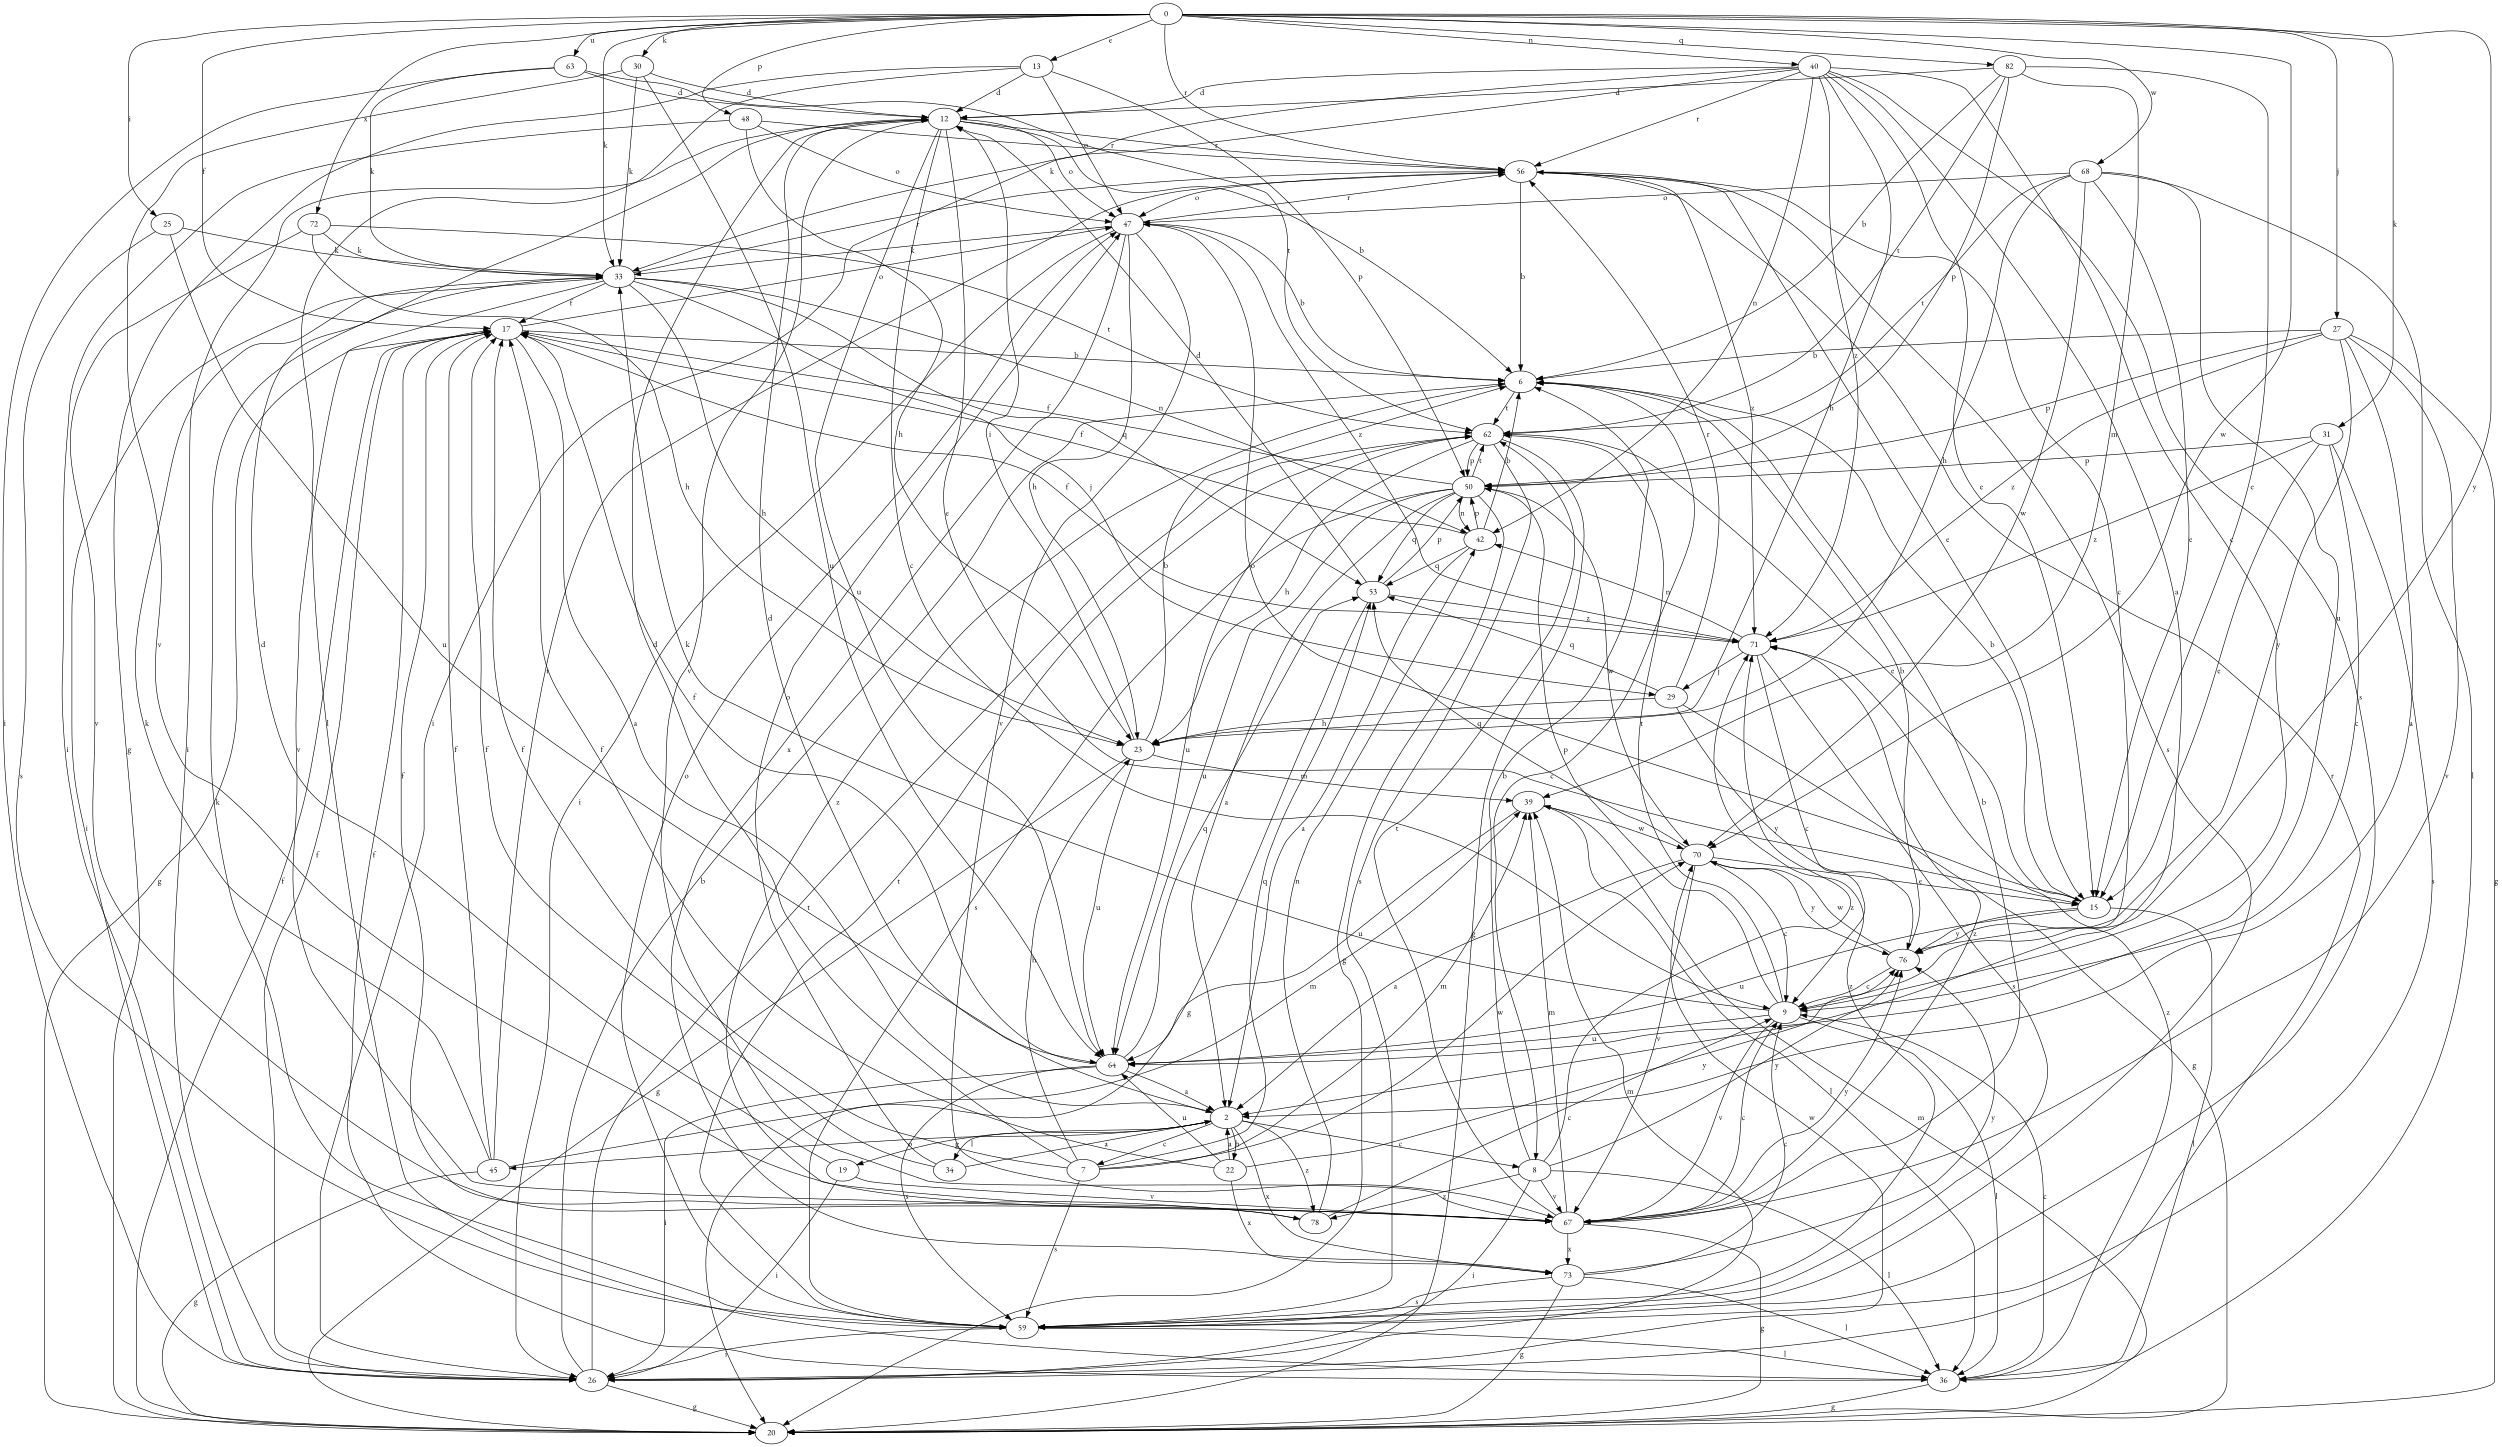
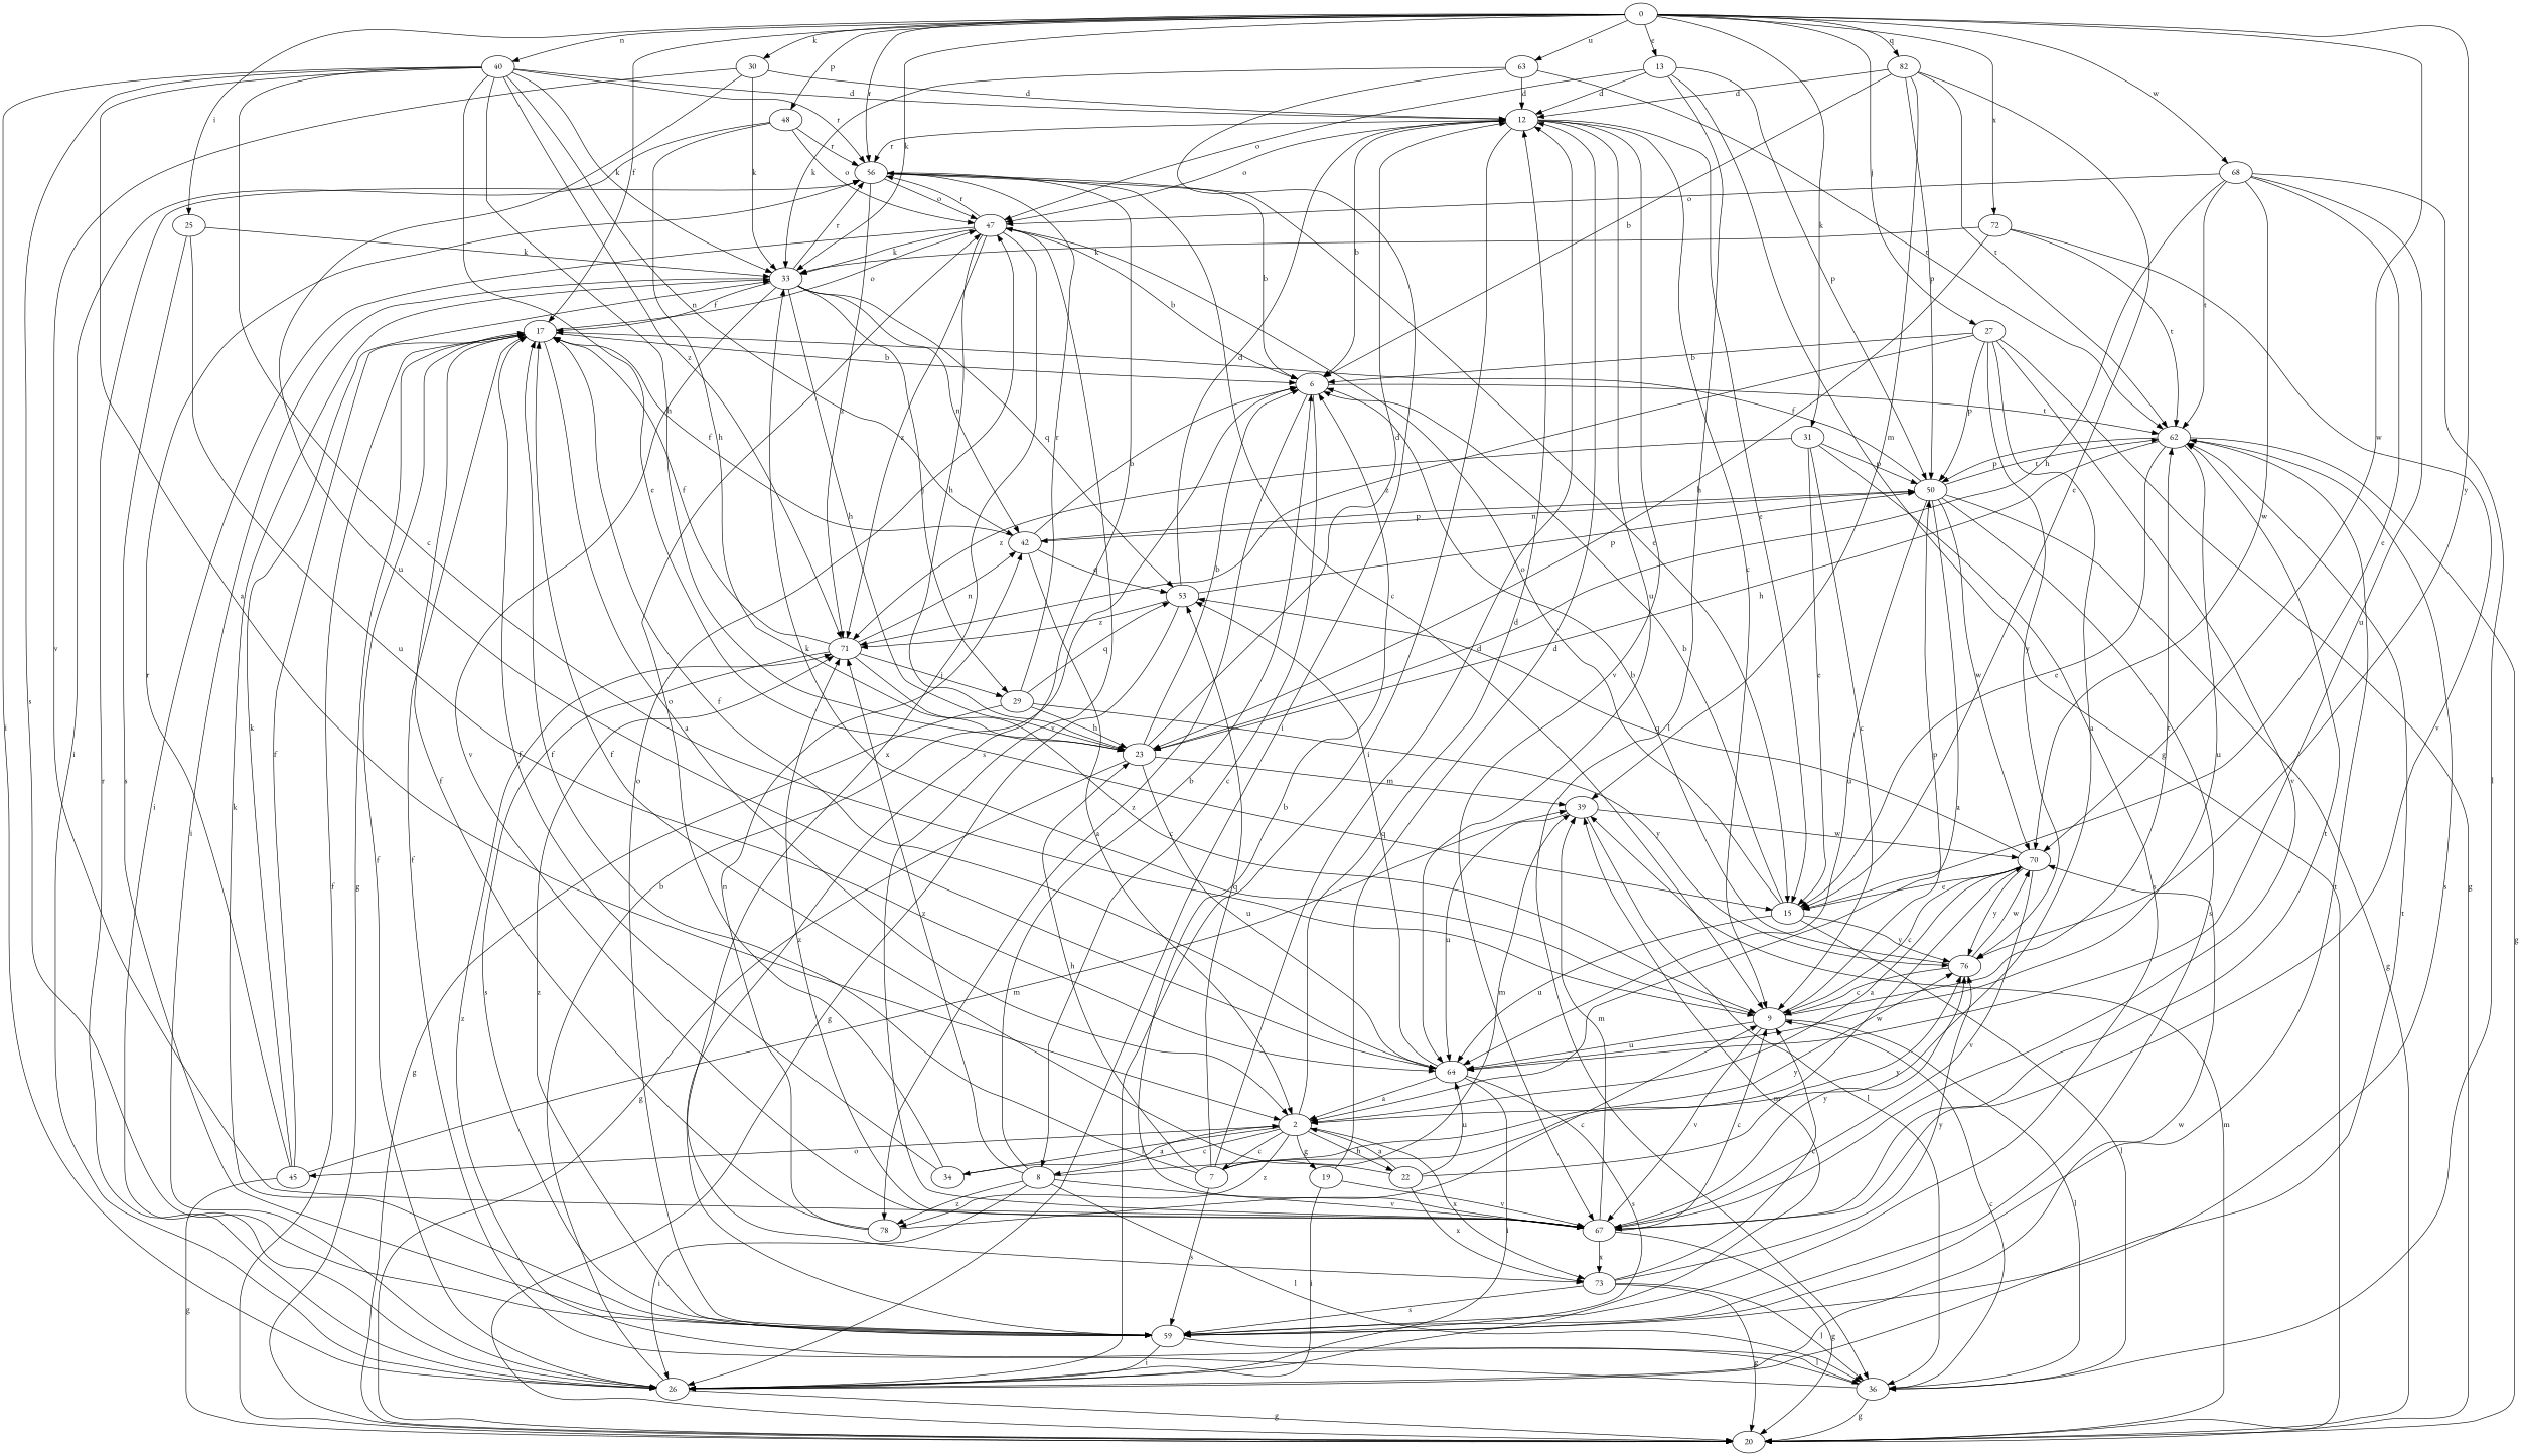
  strict digraph {
    fontname="EB Garamond"
    node [fontname="EB Garamond"]
    edge [fontname="EB Garamond"]
    0
    13
    17
    25
    27
    30
    31
    33
    40
    48
    n11 [label=82]
    56
    63
    68
    70
    72
    76
    12
    36
    50
    47
    20
    2
    6
    59
    64
    67
    n28 [label=71]
    9
    15
    23
    53
    26
    29
    42
    62
    39
    7
    8
    19
    22
    34
    45
    73
    78
    0 -> 13 [label=e]
    0 -> 17 [label=f]
    0 -> 25 [label=i]
    0 -> 27 [label=j]
    0 -> 30 [label=k]
    0 -> 31 [label=k]
    0 -> 33 [label=k]
    0 -> 40 [label=n]
    0 -> 48 [label=p]
    0 -> n11 [label=q]
    0 -> 56 [label=r]
    0 -> 63 [label=u]
    0 -> 68 [label=w]
    0 -> 70 [label=w]
    0 -> 72 [label=x]
    0 -> 76 [label=y]
    13 -> 12 [label=d]
    13 -> 36 [label=l]
    13 -> 50 [label=p]
    13 -> 47 [label=o]
    13 -> 20 [label=g]
    17 -> 47 [label=o]
    17 -> 20 [label=g]
    17 -> 2 [label=a]
    17 -> 6 [label=b]
    25 -> 33 [label=k]
    25 -> 59 [label=s]
    25 -> 64 [label=u]
    27 -> 76 [label=y]
    27 -> 50 [label=p]
    27 -> 20 [label=g]
    27 -> 2 [label=a]
    27 -> 6 [label=b]
    27 -> 67 [label=v]
    27 -> n28 [label=z]
    30 -> 33 [label=k]
    30 -> 12 [label=d]
    30 -> 64 [label=u]
    30 -> 67 [label=v]
    31 -> 50 [label=p]
    31 -> 59 [label=s]
    31 -> n28 [label=z]
    31 -> 9 [label=c]
    31 -> 15 [label=e]
    33 -> 17 [label=f]
    33 -> 56 [label=r]
    33 -> 67 [label=v]
    33 -> 23 [label=h]
    33 -> 53 [label=q]
    33 -> 26 [label=i]
    33 -> 29 [label=j]
    33 -> 42 [label=n]
    40 -> 33 [label=k]
    40 -> 56 [label=r]
    40 -> 12 [label=d]
    40 -> 2 [label=a]
    40 -> 59 [label=s]
    40 -> n28 [label=z]
    40 -> 9 [label=c]
    40 -> 15 [label=e]
    40 -> 23 [label=h]
    40 -> 26 [label=i]
    40 -> 42 [label=n]
    48 -> 56 [label=r]
    48 -> 47 [label=o]
    48 -> 23 [label=h]
    48 -> 26 [label=i]
    n11 -> 12 [label=d]
    n11 -> 50 [label=p]
    n11 -> 6 [label=b]
    n11 -> 15 [label=e]
    n11 -> 62 [label=t]
    n11 -> 39 [label=m]
    56 -> 47 [label=o]
    56 -> 6 [label=b]
    56 -> 59 [label=s]
    56 -> n28 [label=z]
    56 -> 9 [label=c]
    56 -> 15 [label=e]
    63 -> 33 [label=k]
    63 -> 12 [label=d]
    63 -> 26 [label=i]
    63 -> 62 [label=t]
    68 -> 70 [label=w]
    68 -> 36 [label=l]
    68 -> 47 [label=o]
    68 -> 64 [label=u]
    68 -> 15 [label=e]
    68 -> 23 [label=h]
    68 -> 62 [label=t]
    70 -> 76 [label=y]
    70 -> 2 [label=a]
    70 -> 67 [label=v]
    70 -> 9 [label=c]
    70 -> 15 [label=e]
    70 -> 53 [label=q]
    72 -> 33 [label=k]
    72 -> 67 [label=v]
    72 -> 23 [label=h]
    72 -> 62 [label=t]
    76 -> 70 [label=w]
    76 -> 6 [label=b]
    76 -> 9 [label=c]
    12 -> 56 [label=r]
    12 -> 47 [label=o]
    12 -> 6 [label=b]
    12 -> 64 [label=u]
    12 -> 67 [label=v]
    12 -> 9 [label=c]
    12 -> 15 [label=e]
    12 -> 26 [label=i]
    36 -> 17 [label=f]
    36 -> 20 [label=g]
    36 -> n28 [label=z]
    36 -> 9 [label=c]
    50 -> 17 [label=f]
    50 -> 70 [label=w]
    50 -> 20 [label=g]
    50 -> 2 [label=a]
    50 -> 59 [label=s]
    50 -> 64 [label=u]
-   50 -> 53 [label=q]
    50 -> 42 [label=n]
    50 -> 62 [label=t]
    47 -> 33 [label=k]
    47 -> 56 [label=r]
    47 -> 6 [label=b]
    47 -> 67 [label=v]
    47 -> n28 [label=z]
    47 -> 23 [label=h]
    47 -> 26 [label=i]
    47 -> 73 [label=x]
    20 -> 17 [label=f]
    20 -> 39 [label=m]
    2 -> 12 [label=d]
    2 -> 7 [label=c]
    2 -> 8 [label=c]
    2 -> 19 [label=g]
    2 -> 22 [label=h]
    2 -> 34 [label=l]
    2 -> 45 [label=o]
    2 -> 73 [label=x]
    2 -> 78 [label=z]
    6 -> 62 [label=t]
    6 -> 8 [label=c]
    6 -> 78 [label=z]
    59 -> 33 [label=k]
    59 -> 36 [label=l]
    59 -> 47 [label=o]
    59 -> n28 [label=z]
    59 -> 26 [label=i]
    59 -> 62 [label=t]
    64 -> 17 [label=f]
    64 -> 2 [label=a]
    64 -> 59 [label=s]
    64 -> 53 [label=q]
    64 -> 26 [label=i]
    67 -> 76 [label=y]
    67 -> 20 [label=g]
    67 -> 6 [label=b]
    67 -> n28 [label=z]
    67 -> 9 [label=c]
    67 -> 62 [label=t]
    67 -> 39 [label=m]
    67 -> 73 [label=x]
    n28 -> 17 [label=f]
    n28 -> 59 [label=s]
    n28 -> 9 [label=c]
    n28 -> 29 [label=j]
    n28 -> 42 [label=n]
    9 -> 33 [label=k]
    9 -> 36 [label=l]
    9 -> 50 [label=p]
    9 -> 64 [label=u]
    9 -> 67 [label=v]
    9 -> 62 [label=t]
    15 -> 76 [label=y]
    15 -> 36 [label=l]
    15 -> 47 [label=o]
    15 -> 6 [label=b]
    15 -> 64 [label=u]
-   23 -> 12 [label=i]
+   23 -> 12 [label=d]
    23 -> 20 [label=g]
    23 -> 6 [label=b]
    23 -> 64 [label=u]
    23 -> 39 [label=m]
    53 -> 12 [label=d]
    53 -> 50 [label=p]
    53 -> 20 [label=g]
    53 -> n28 [label=z]
    26 -> 17 [label=f]
    26 -> 56 [label=r]
    26 -> 70 [label=w]
    26 -> 20 [label=g]
    26 -> 6 [label=b]
    26 -> 62 [label=t]
    26 -> 39 [label=m]
    29 -> 56 [label=r]
    29 -> 76 [label=y]
    29 -> 20 [label=g]
    29 -> 23 [label=h]
    29 -> 53 [label=q]
    42 -> 17 [label=f]
    42 -> 50 [label=p]
    42 -> 2 [label=a]
    42 -> 6 [label=b]
    42 -> 53 [label=q]
    62 -> 50 [label=p]
    62 -> 20 [label=g]
    62 -> 59 [label=s]
    62 -> 64 [label=u]
    62 -> 15 [label=e]
    62 -> 23 [label=h]
    39 -> 70 [label=w]
    39 -> 36 [label=l]
    39 -> 64 [label=u]
    7 -> 17 [label=f]
    7 -> 70 [label=w]
    7 -> 12 [label=d]
    7 -> 59 [label=s]
    7 -> 23 [label=h]
    7 -> 53 [label=q]
    7 -> 39 [label=m]
    8 -> 76 [label=y]
    8 -> 36 [label=l]
    8 -> 6 [label=b]
    8 -> 67 [label=v]
    8 -> n28 [label=z]
    8 -> 26 [label=i]
    8 -> 78 [label=z]
    19 -> 12 [label=d]
    19 -> 67 [label=v]
    19 -> 26 [label=i]
    22 -> 17 [label=f]
    22 -> 76 [label=y]
    22 -> 2 [label=a]
    22 -> 64 [label=u]
    22 -> 73 [label=x]
    34 -> 17 [label=f]
    34 -> 47 [label=o]
    34 -> 2 [label=a]
    45 -> 17 [label=f]
    45 -> 33 [label=k]
    45 -> 56 [label=r]
    45 -> 20 [label=g]
    45 -> 39 [label=m]
    73 -> 76 [label=y]
    73 -> 36 [label=l]
    73 -> 20 [label=g]
    73 -> 59 [label=s]
    73 -> 9 [label=c]
    78 -> 17 [label=f]
    78 -> 9 [label=c]
    78 -> 42 [label=n]
  }
